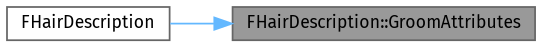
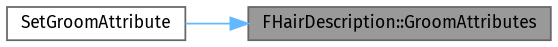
  digraph {
    rankdir=RL
    fontname="Fira Sans"
    node [fontname="Fira Sans" fontsize=10 shape=box style=filled]
    n1 [color=gray40 fillcolor=grey60 fontcolor=black height=0.2 label="FHairDescription::GroomAttributes" width=0.4]
-   n2 [color=grey40 fillcolor=white height=0.2 label=FHairDescription width=0.4]
+   n2 [color=grey40 fillcolor=white height=0.2 label=SetGroomAttribute width=0.4]
    n1 -> n2 [color=steelblue1 dir=back fontname="Fira Sans" fontsize=10 labelfontname=Helvetica labelfontsize=10 style=solid]
  }
